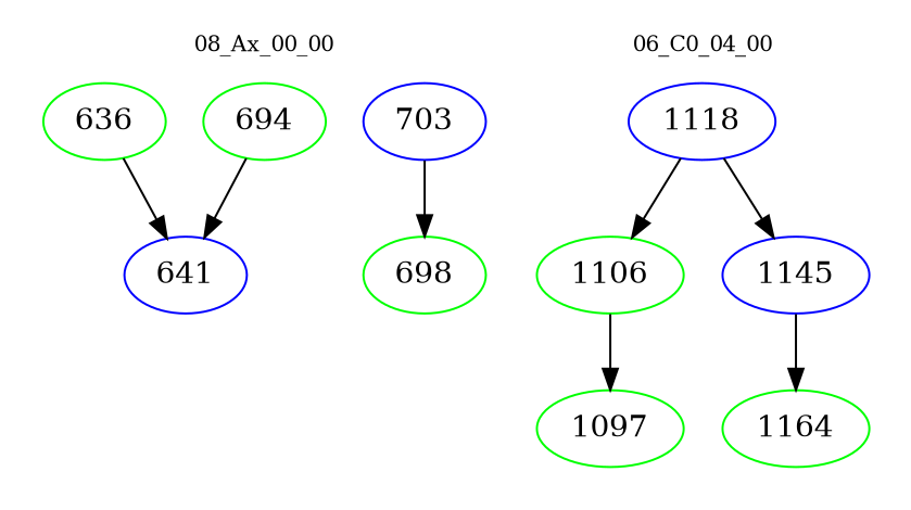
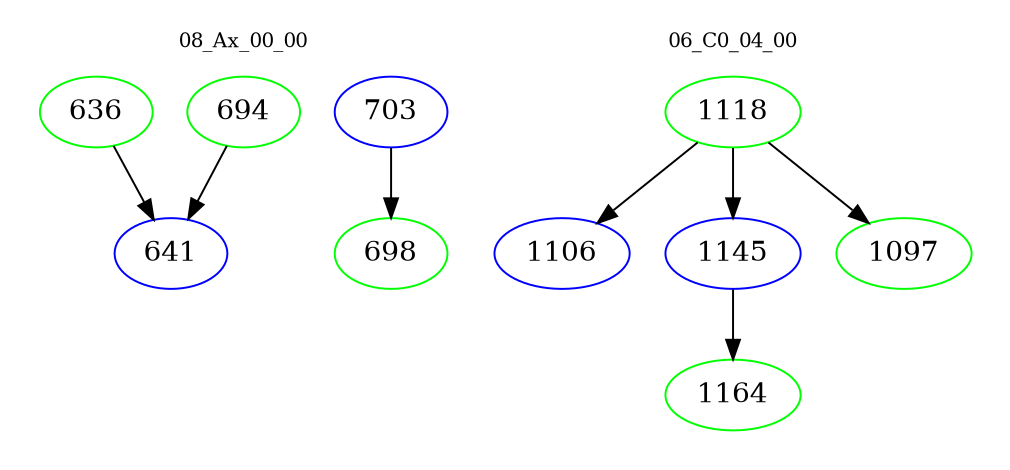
  digraph {
    node [color=green]
    edge [color=black]
    n1 [label=694]
    n2 [color=blue label=641]
    n3 [color=blue label=703]
    n4 [label=636]
    n5 [label=698]
-   n6 [color=blue label=1118]
-   n7 [label=1106]
+   n6 [label=1118]
+   n7 [color=blue label=1106]
    n8 [color=blue label=1145]
    n9 [label=1097]
    n10 [label=1164]
    subgraph cluster_1 {
      color=white
      fontsize=10
      label="08_Ax_00_00"
      n1
      n2
      n3
      n4
      n5
    }
    subgraph cluster_2 {
      color=white
      fontsize=10
      label="06_C0_04_00"
      n6
      n7
      n8
      n9
      n10
    }
    n1 -> n2
    n3 -> n5
    n4 -> n2
    n6 -> n7
    n6 -> n8
-   n7 -> n9
+   n6 -> n9
    n8 -> n10
  }
